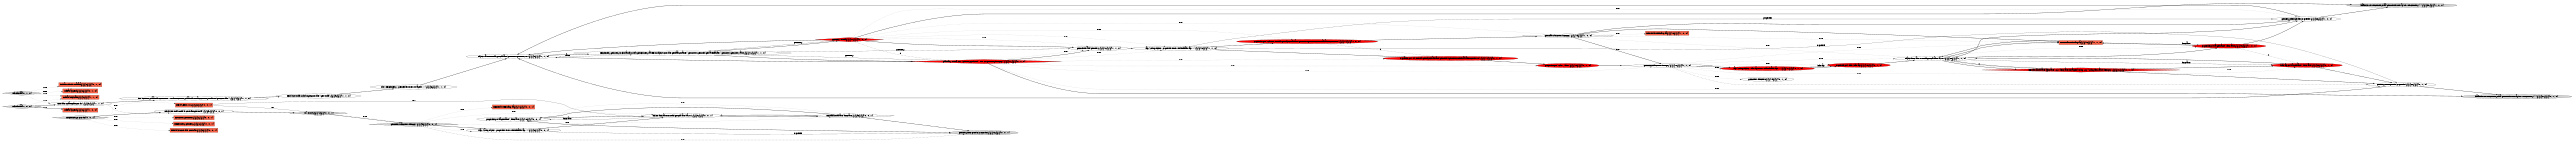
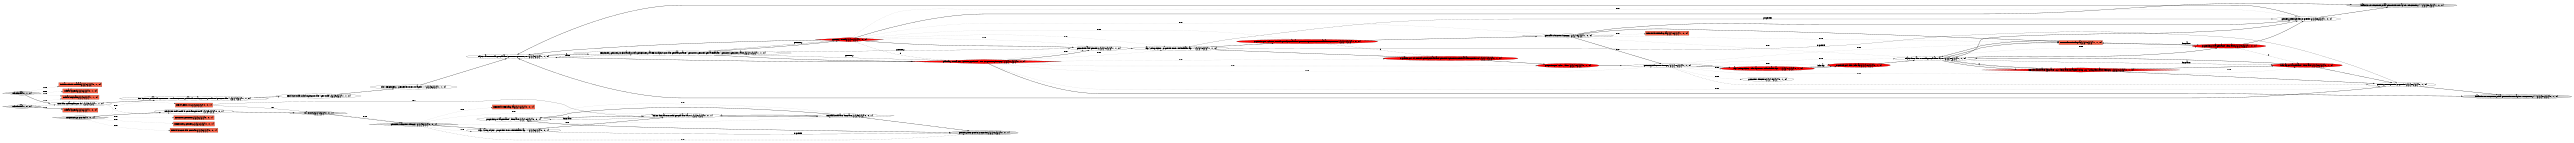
  digraph {
    rankdir=LR
    node [fillcolor=white shape=ellipse style=filled]
    edge [style=bold]
    n1 [label="properties.put(da.getName(),descValue)@@@10@@@['0', '0', '1']"]
    n2 [fillcolor=lightgray label="geometry.setProperties(properties)@@@13@@@['0', '0', '1']"]
    n3 [label="Object descValue = model.getCellValue(da,row)@@@8@@@['0', '0', '1']"]
    n4 [label="!DBUtils.isNullValue(descValue)@@@9@@@['0', '0', '1']" shape=diamond]
    n5 [fillcolor=tomato label="boolean append@@@2@@@['1', '0', '0']" shape=box]
    n6 [fillcolor=lightgray label="row != null@@@4@@@['0', '0', '1']" shape=diamond]
    n7 [fillcolor=lightgray label="!geomAttrs.descAttrs.isEmpty()@@@5@@@['0', '0', '1']" shape=diamond]
    n8 [label="Map<String,Object> properties = new LinkedHashMap<>()@@@6@@@['0', '0', '1']"]
    n9 [fillcolor=tomato label="DBDAttributeBinding da@@@7@@@['0', '0', '1']" shape=box]
    n10 [fillcolor=red label="geometry != null@@@11@@@['1', '0', '0']" shape=diamond]
    n11 [fillcolor=red label="geometry != null && !(geometry.getSRID() != 0 && geometry.isEmpty())@@@11@@@['0', '1', '0']" shape=diamond]
    n12 [label="geometries.add(geometry)@@@12@@@['1', '1', '0']"]
    n13 [label="Map<String,Object> properties = new LinkedHashMap<>()@@@13@@@['1', '1', '0']"]
    n14 [label="!geomAttrs.descAttrs.isEmpty()@@@15@@@['1', '0', '0']" shape=diamond]
    n15 [label="geometry.setProperties(properties)@@@23@@@['1', '0', '0']"]
    n16 [fillcolor=lightgray label="leafletViewer.setGeometryData(geometries.toArray(new DBGeometry(((())@@@28@@@['1', '0', '0']"]
    n17 [fillcolor=red label="properties.put(\"Column\",DBUtils.getObjectFullName(geomAttrs.geomAttr,DBPEvaluationContext.UI))@@@14@@@['1', '0', '0']"]
    n18 [label="Object value = model.getCellValue(geomAttrs.geomAttr,row)@@@9@@@['1', '1', '0']"]
    n19 [label="geometry.setProperties(properties)@@@26@@@['0', '1', '0']"]
    n20 [fillcolor=red label="properties.put(\"id\",DBUtils.getObjectFullName(geomAttrs.geomAttr,DBPEvaluationContext.UI))@@@14@@@['0', '1', '0']"]
    n21 [fillcolor=red label="properties.put(\"color\",\"blue\")@@@15@@@['0', '1', '0']"]
    n22 [label="!geomAttrs.descAttrs.isEmpty()@@@16@@@['1', '1', '0']" shape=diamond]
    n23 [fillcolor=lightgray label="leafletViewer.setGeometryData(geometries.toArray(new DBGeometry(((())@@@31@@@['0', '1', '0']"]
    n24 [label="Object descValue = model.getCellValue(da,row)@@@20@@@['1', '1', '0']"]
    n25 [fillcolor=tomato label="DBDAttributeBinding da@@@16@@@['1', '0', '0']" shape=box]
    n26 [fillcolor=tomato label="DBDAttributeBinding da@@@19@@@['1', '1', '0']" shape=box]
    n27 [label="DBGeometry geometry = GisTransformUtils.getGeometryValueFromObject(controller.getDataContainer(),geomAttrs.geomAttr.getValueHandler(),geomAttrs.geomAttr,value)@@@10@@@['1', '1', '0']"]
    n28 [fillcolor=red label="!DBUtils.isNullValue(descValue) && !(descValue instanceof String && ((String)descValue).isEmpty())@@@21@@@['0', '1', '0']" shape=diamond]
    n29 [fillcolor=red label="infoMap.put(da.getName(),descValue)@@@22@@@['0', '1', '0']"]
    n30 [fillcolor=red label="properties.put(da.getName(),descValue)@@@19@@@['1', '0', '0']"]
    n31 [label="ResultSetModel model = controller.getModel()@@@3@@@['0', '0', '1']"]
    n32 [fillcolor=lightgray label="refreshData['0', '1', '0']" shape=diamond]
    n33 [label="controller.updateEditControls()@@@3@@@['1', '1', '0']"]
    n34 [fillcolor=tomato label="boolean keepState@@@2@@@['1', '1', '0']" shape=box]
    n35 [fillcolor=tomato label="boolean refreshMetadata@@@2@@@['0', '1', '0']" shape=box]
    n36 [fillcolor=tomato label="boolean append@@@2@@@['0', '1', '0']" shape=box]
    n37 [label="List<GeometryDataUtils.GeomAttrs> result = GeometryDataUtils.extractGeometryAttributes(getController())@@@4@@@['1', '1', '0']"]
    n38 [label="ResultSetModel model = getController().getModel()@@@5@@@['1', '1', '0']"]
    n39 [label="List<DBGeometry> geometries = new ArrayList<>()@@@6@@@['1', '1', '0']"]
    n40 [fillcolor=tomato label="ResultSetRow row@@@2@@@['0', '0', '1']" shape=box]
    n41 [fillcolor=lightgray label="setGeometryProperties['0', '0', '1']" shape=diamond]
    n42 [fillcolor=tomato label="IResultSetController controller@@@2@@@['0', '0', '1']" shape=box]
    n43 [fillcolor=tomato label="GeomAttrs geomAttrs@@@2@@@['0', '0', '1']" shape=box]
    n44 [fillcolor=tomato label="DBGeometry geometry@@@2@@@['0', '0', '1']" shape=box]
    n45 [fillcolor=red label="Map<String,Object> infoMap = new LinkedHashMap<>()@@@17@@@['0', '1', '0']"]
    n46 [fillcolor=red label="properties.put(\"info\",infoMap)@@@18@@@['0', '1', '0']"]
    n47 [label="geomAttrs.descAttrs@@@19@@@['0', '1', '0']"]
    n48 [fillcolor=lightgray label="refreshData['1', '0', '0']" shape=diamond]
    n1 -> n2
    n1 -> n3
    n3 -> n1 [label=descValue style=solid]
    n3 -> n4
    n4 -> n1
    n4 -> n1 [label=true style=dotted]
    n4 -> n2
    n4 -> n3
    n6 -> n7 [label=true style=dotted]
    n6 -> n7
    n7 -> n2 [label=true style=dashed]
    n7 -> n3 [label=true style=dotted]
    n7 -> n4 [label=true style=dotted]
    n7 -> n8 [label=true style=dotted]
    n7 -> n8
    n7 -> n9 [label=true style=dotted]
    n8 -> n2 [label=properties style=solid]
    n8 -> n3
    n10 -> n11 [label=0 style=dashed]
    n10 -> n12 [label=true style=dotted]
    n10 -> n12
    n10 -> n13 [label=true style=dotted]
    n10 -> n14 [label=true style=dotted]
    n10 -> n15 [label=true style=dotted]
    n10 -> n16
    n10 -> n17 [label=true style=dotted]
    n10 -> n18
    n11 -> n12
    n11 -> n12 [label=true style=dotted]
    n11 -> n13 [label=true style=dotted]
    n11 -> n18
    n11 -> n19 [label=true style=dotted]
    n11 -> n20 [label=true style=dotted]
    n11 -> n21 [label=true style=dotted]
    n11 -> n22 [label=true style=dotted]
    n11 -> n23
    n12 -> n13
    n13 -> n15 [label=properties style=solid]
    n13 -> n17
    n13 -> n19 [label=properties style=solid]
    n13 -> n20
    n14 -> n15
    n14 -> n22 [label=true]
    n14 -> n24 [label=true style=dotted]
    n14 -> n25 [label=true style=dotted]
    n14 -> n26 [label=true style=dotted]
    n14 -> n26
    n15 -> n16
    n15 -> n18
    n17 -> n14
    n17 -> n20 [label=0 style=dashed]
    n18 -> n27 [label=value style=solid]
    n18 -> n27
    n19 -> n18
    n19 -> n23
    n20 -> n21
    n21 -> n22
    n22 -> n19 [style=dashed]
    n22 -> n24 [label=true style=dotted]
    n22 -> n26 [label=true style=dotted]
    n22 -> n28 [label=true style=dotted]
    n22 -> n45 [label=true style=dotted]
    n22 -> n45
    n22 -> n46 [label=true style=dotted]
    n22 -> n47 [label=true style=dotted]
    n24 -> n15
    n24 -> n26
    n24 -> n28 [label=0 style=dashed]
    n24 -> n28
    n24 -> n29 [label=descValue style=solid]
    n24 -> n30 [label=true style=dotted]
    n24 -> n30
    n26 -> n24
    n26 -> n30 [label=descValue style=solid]
    n27 -> n10 [label=geometry style=solid]
    n27 -> n10
    n27 -> n11 [label=geometry style=solid]
    n27 -> n11
    n27 -> n12 [label=geometry style=solid]
    n28 -> n19
    n28 -> n24
    n28 -> n29 [label=true style=dotted]
    n28 -> n29
    n29 -> n19
    n29 -> n24
    n30 -> n15
    n30 -> n26
    n30 -> n29 [label=0 style=dashed]
    n31 -> n6
-   n32 -> n33 [style=dotted]
+   n32 -> n33
    n32 -> n34 [label=true style=dotted]
    n32 -> n35 [label=true style=dotted]
    n32 -> n36 [label=true style=dotted]
    n33 -> n31 [label=0 style=dashed]
    n33 -> n37
    n37 -> n38
    n38 -> n39
    n39 -> n18
    n40 -> n3 [label=row style=solid]
    n40 -> n6 [label=row style=solid]
    n41 -> n31
    n41 -> n40 [label=true style=dotted]
    n41 -> n42 [label=true style=dotted]
    n41 -> n43 [label=true style=dotted]
    n41 -> n44 [label=true style=dotted]
    n45 -> n46 [label=infoMap style=solid]
    n45 -> n46
    n46 -> n24
    n48 -> n5 [label=true]
-   n48 -> n33
+   n48 -> n33 [style=dashed]
    n48 -> n34 [label=true style=dotted]
  }
